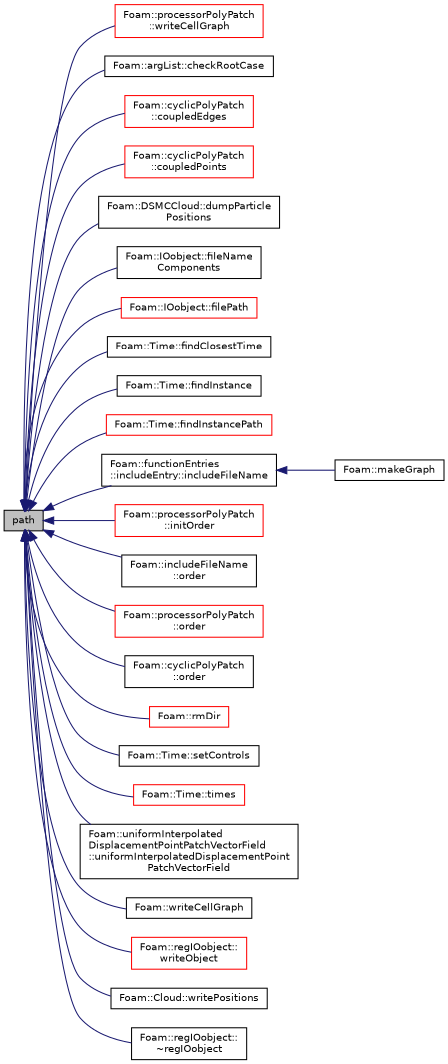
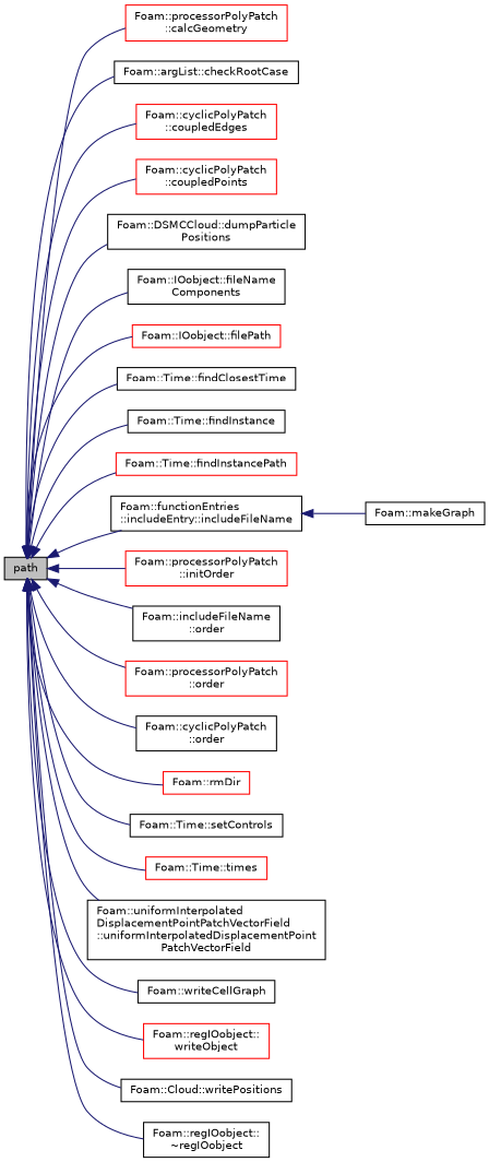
  digraph {
    rankdir=LR
    node [color=black fontname=Helvetica fontsize=10 shape=record]
    edge [color=midnightblue dir=back fontname=Helvetica fontsize=10 labelfontname=Helvetica labelfontsize=10 style=solid]
    n1 [fillcolor=grey75 fontcolor=black height=0.2 label=path style=filled width=0.4]
-   n2 [color=red height=0.2 label="Foam::processorPolyPatch\l::writeCellGraph" width=0.4]
+   n2 [color=red height=0.2 label="Foam::processorPolyPatch\l::calcGeometry" width=0.4]
    n3 [height=0.2 label="Foam::argList::checkRootCase" width=0.4]
    n4 [color=red height=0.2 label="Foam::cyclicPolyPatch\l::coupledEdges" width=0.4]
    n5 [color=red height=0.2 label="Foam::cyclicPolyPatch\l::coupledPoints" width=0.4]
    n6 [height=0.2 label="Foam::DSMCCloud::dumpParticle\lPositions" width=0.4]
    n7 [height=0.2 label="Foam::IOobject::fileName\lComponents" width=0.4]
    n8 [color=red height=0.2 label="Foam::IOobject::filePath" width=0.4]
    n9 [height=0.2 label="Foam::Time::findClosestTime" width=0.4]
    n10 [height=0.2 label="Foam::Time::findInstance" width=0.4]
    n11 [color=red height=0.2 label="Foam::Time::findInstancePath" width=0.4]
    n12 [height=0.2 label="Foam::functionEntries\l::includeEntry::includeFileName" width=0.4]
    n13 [color=red height=0.2 label="Foam::processorPolyPatch\l::initOrder" width=0.4]
    n14 [height=0.2 label="Foam::includeFileName\l::order" width=0.4]
    n15 [color=red height=0.2 label="Foam::processorPolyPatch\l::order" width=0.4]
    n16 [height=0.2 label="Foam::cyclicPolyPatch\l::order" width=0.4]
    n17 [color=red height=0.2 label="Foam::rmDir" width=0.4]
    n18 [height=0.2 label="Foam::Time::setControls" width=0.4]
    n19 [color=red height=0.2 label="Foam::Time::times" width=0.4]
    n20 [height=0.2 label="Foam::uniformInterpolated\lDisplacementPointPatchVectorField\l::uniformInterpolatedDisplacementPoint\lPatchVectorField" width=0.4]
    n21 [height=0.2 label="Foam::writeCellGraph" width=0.4]
    n22 [color=red height=0.2 label="Foam::regIOobject::\lwriteObject" width=0.4]
    n23 [height=0.2 label="Foam::Cloud::writePositions" width=0.4]
    n24 [height=0.2 label="Foam::regIOobject::\l~regIOobject" width=0.4]
    n25 [height=0.2 label="Foam::makeGraph" width=0.4]
    n1 -> n2
    n1 -> n3
    n1 -> n4
    n1 -> n5
    n1 -> n6
    n1 -> n7
    n1 -> n8
    n1 -> n9
    n1 -> n10
    n1 -> n11
    n1 -> n12
    n1 -> n13
    n1 -> n14
    n1 -> n15
    n1 -> n16
    n1 -> n17
    n1 -> n18
    n1 -> n19
    n1 -> n20
    n1 -> n21
    n1 -> n22
    n1 -> n23
    n1 -> n24
    n12 -> n25
  }
